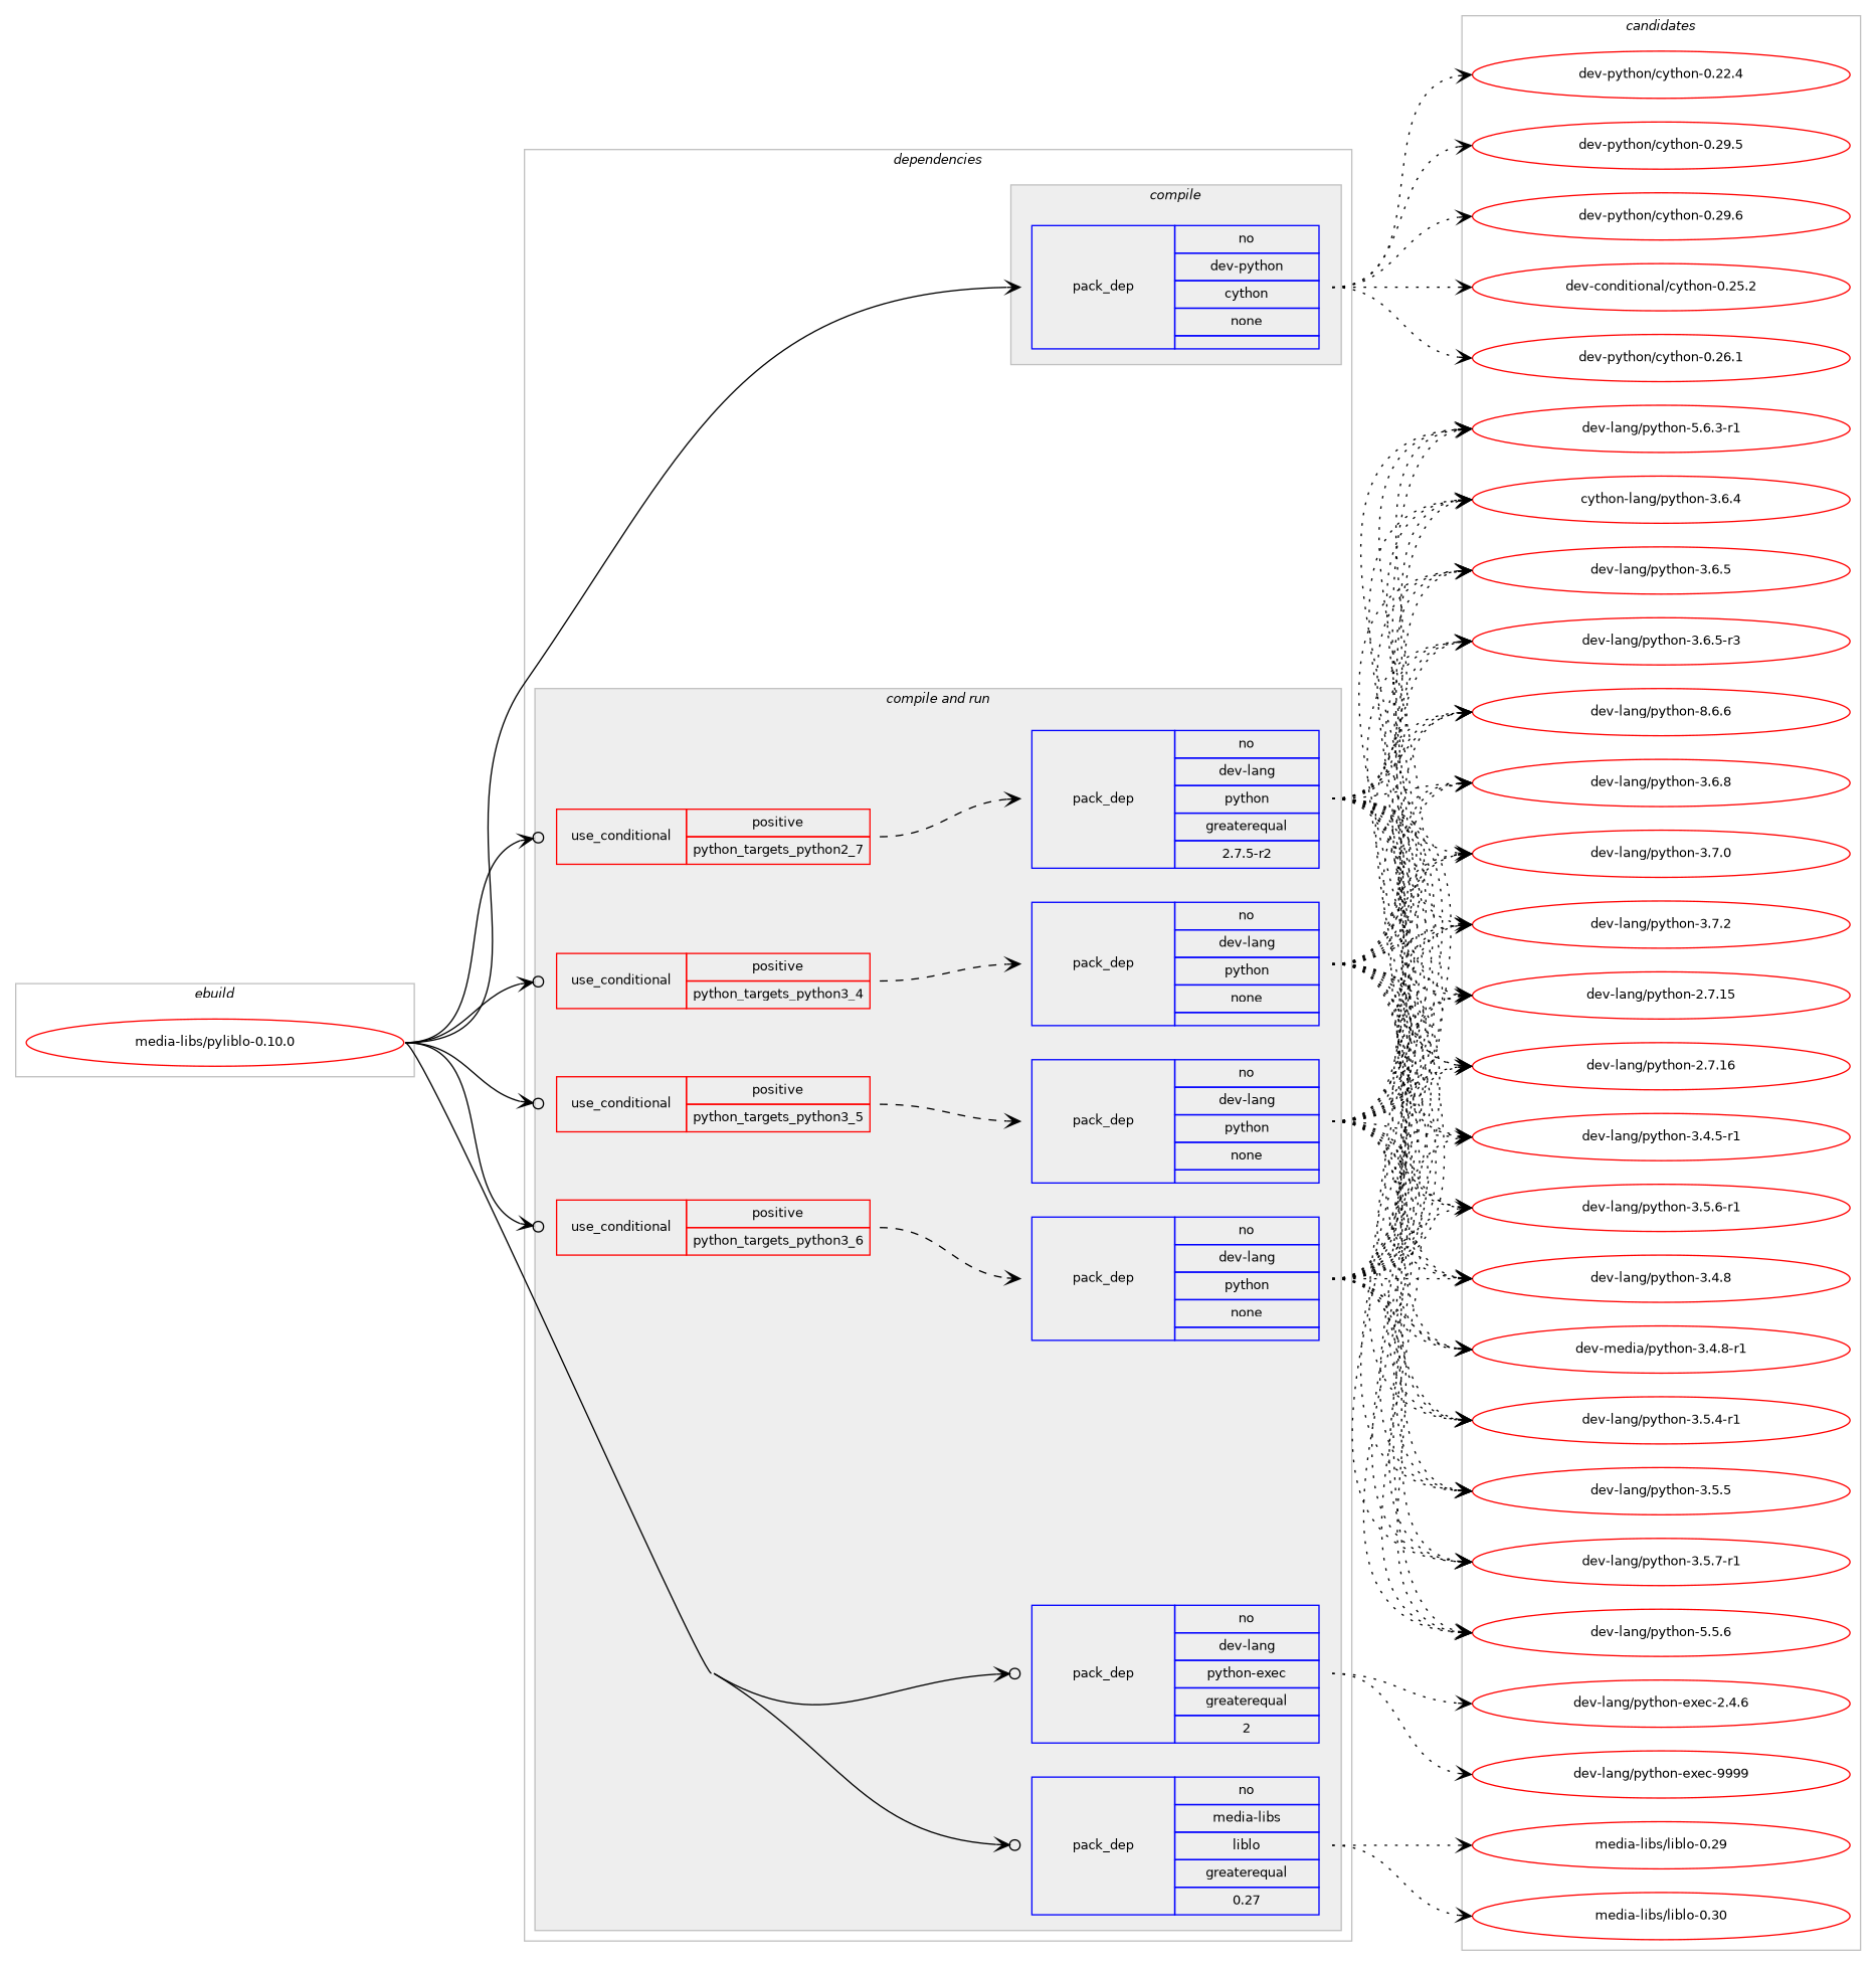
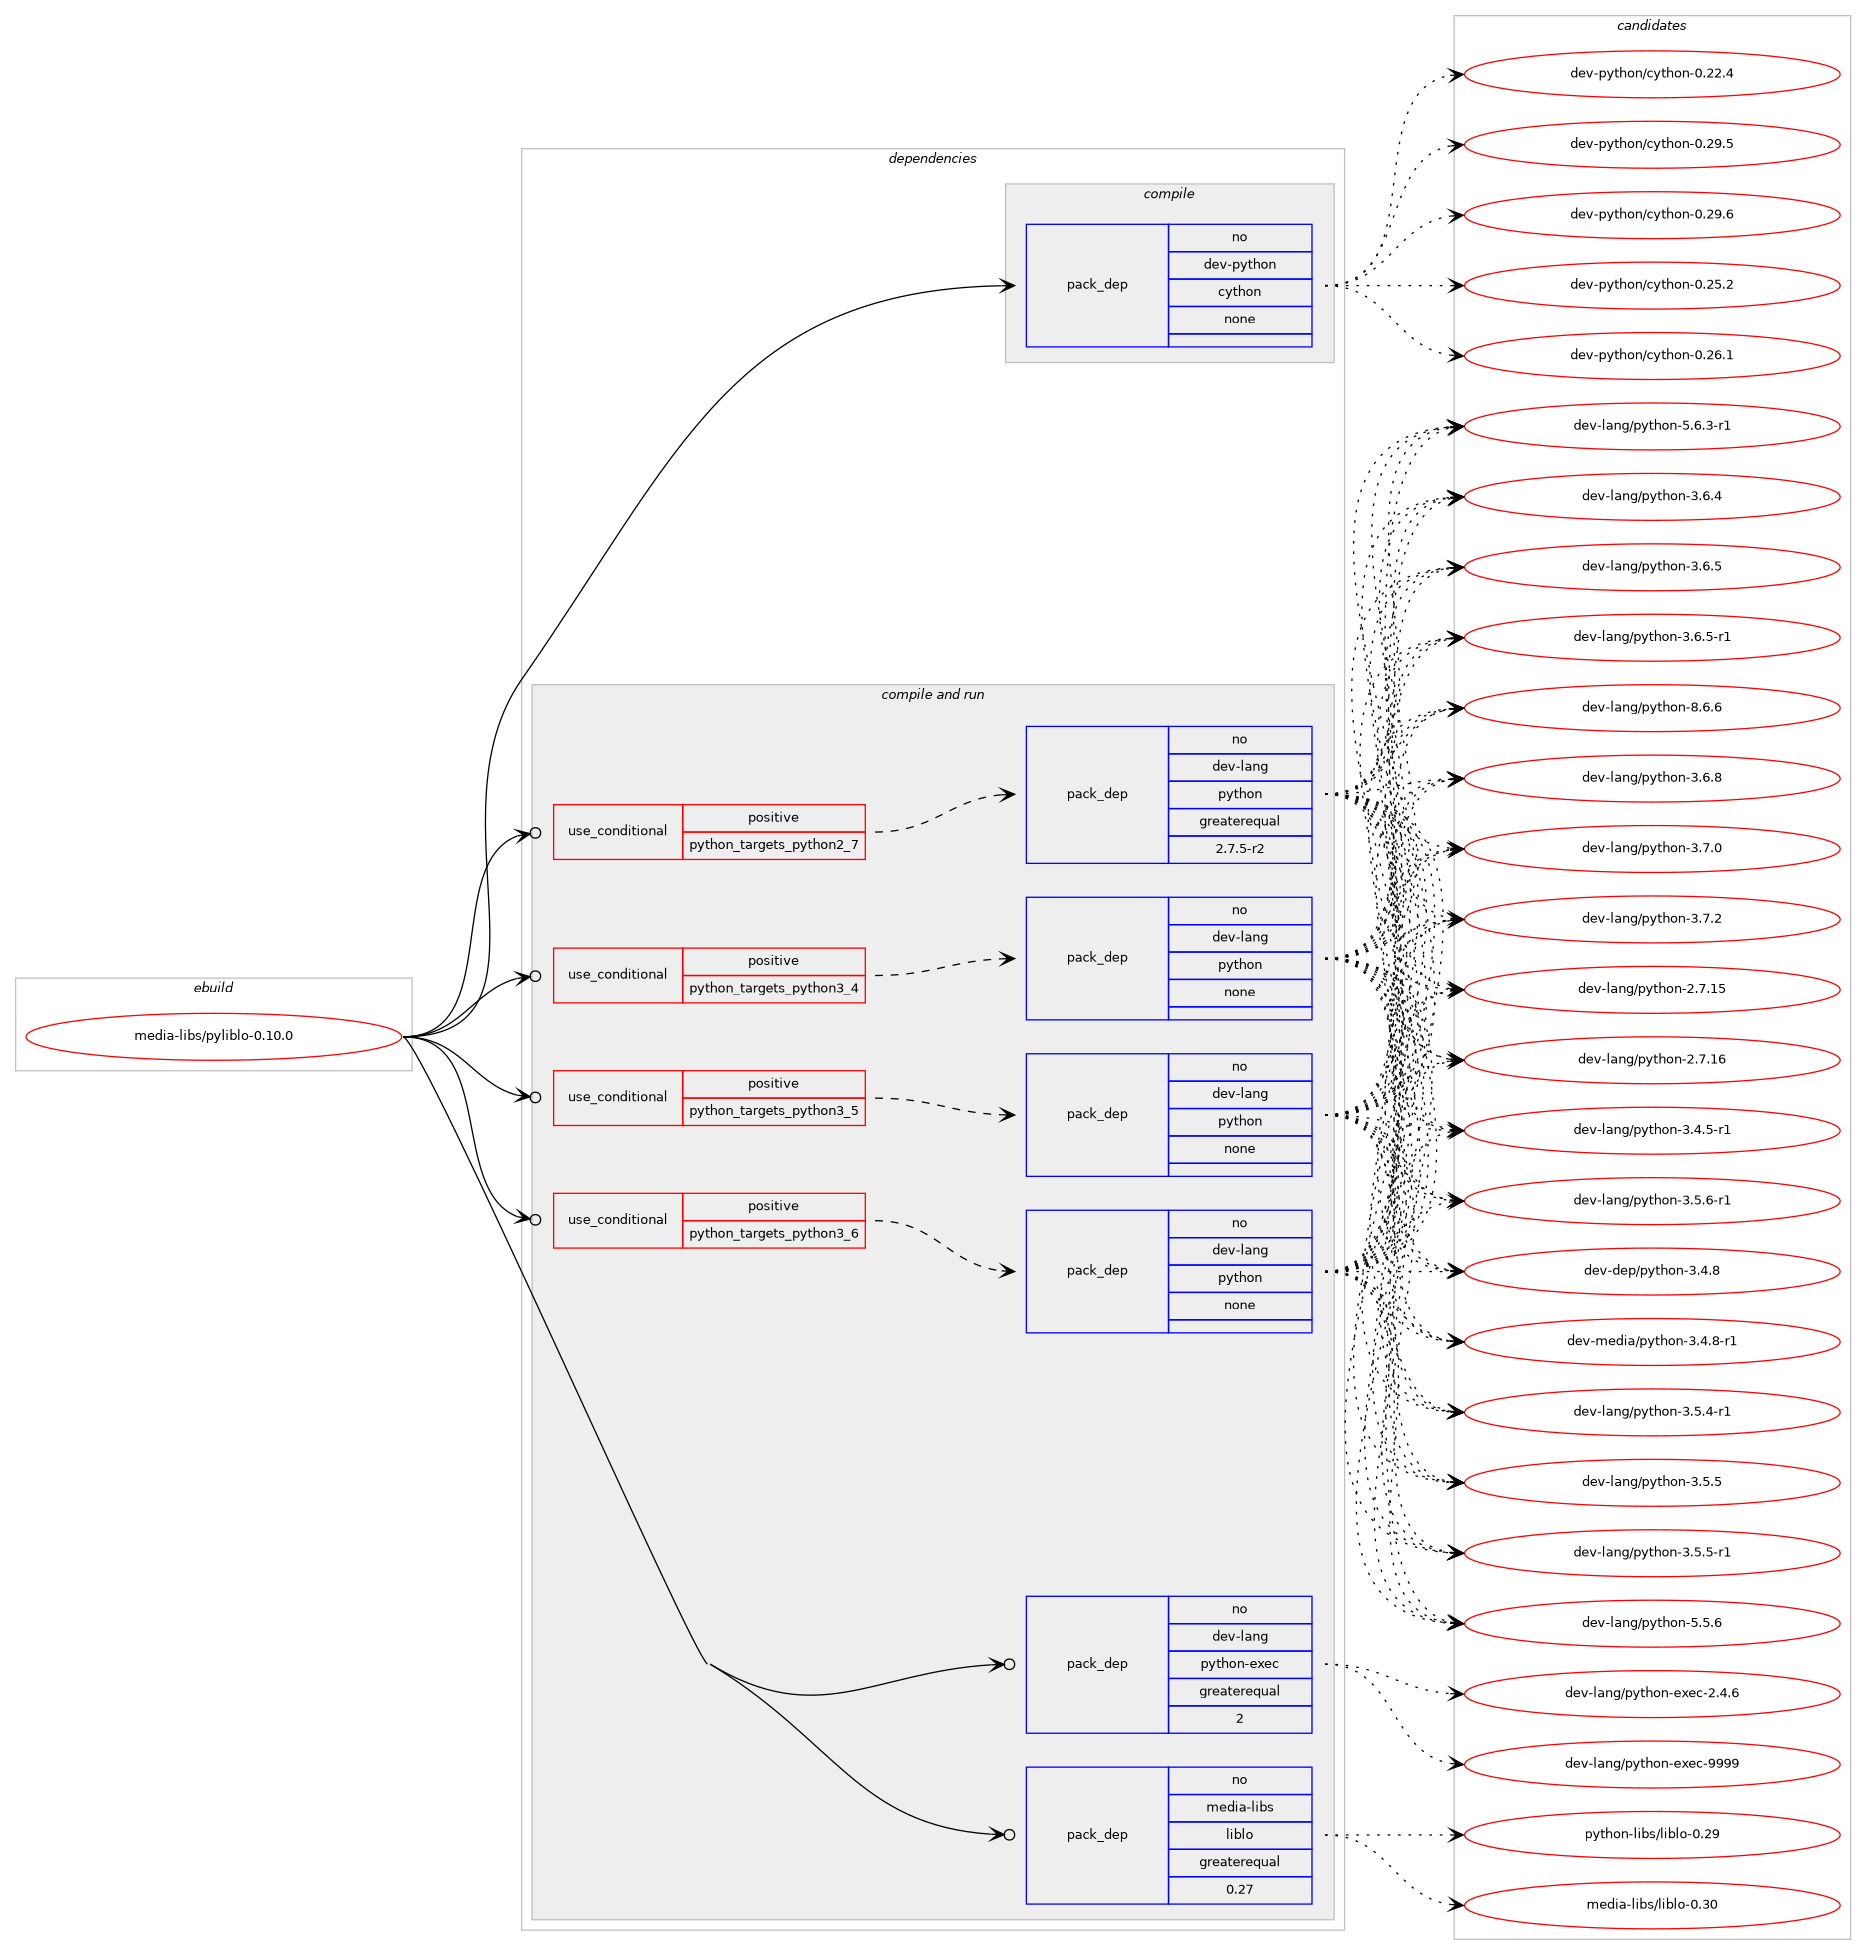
  digraph {
    compound=true
    concentrate=true
    fontname=Helvetica
    fontsize=10
    newrank=true
    rankdir=LR
    ranksep=1.5
    node [color=red fontname=Helvetica fontsize=10]
    edge [arrowhead=vee headport=w style=dotted tailport=e weight=100]
    n1 [label="media-libs/pyliblo-0.10.0" width=4]
    n2 [color=blue label=<<TABLE BORDER="0" CELLBORDER="1" CELLSPACING="0" CELLPADDING="4" WIDTH="220"><TR><TD ROWSPAN="6" CELLPADDING="30">pack_dep</TD></TR><TR><TD WIDTH="110">no</TD></TR><TR><TD>dev-python</TD></TR><TR><TD>cython</TD></TR><TR><TD>none</TD></TR><TR><TD></TD></TR></TABLE>> shape=none]
    n3 [color=blue label=<<TABLE BORDER="0" CELLBORDER="1" CELLSPACING="0" CELLPADDING="4" WIDTH="220"><TR><TD ROWSPAN="6" CELLPADDING="30">pack_dep</TD></TR><TR><TD WIDTH="110">no</TD></TR><TR><TD>dev-lang</TD></TR><TR><TD>python</TD></TR><TR><TD>greaterequal</TD></TR><TR><TD>2.7.5-r2</TD></TR></TABLE>> shape=none]
    n4 [label=<<TABLE BORDER="0" CELLBORDER="1" CELLSPACING="0" CELLPADDING="4"><TR><TD ROWSPAN="3" CELLPADDING="10">use_conditional</TD></TR><TR><TD>positive</TD></TR><TR><TD>python_targets_python2_7</TD></TR></TABLE>> shape=none]
    n5 [color=blue label=<<TABLE BORDER="0" CELLBORDER="1" CELLSPACING="0" CELLPADDING="4" WIDTH="220"><TR><TD ROWSPAN="6" CELLPADDING="30">pack_dep</TD></TR><TR><TD WIDTH="110">no</TD></TR><TR><TD>dev-lang</TD></TR><TR><TD>python</TD></TR><TR><TD>none</TD></TR><TR><TD></TD></TR></TABLE>> shape=none]
    n6 [label=<<TABLE BORDER="0" CELLBORDER="1" CELLSPACING="0" CELLPADDING="4"><TR><TD ROWSPAN="3" CELLPADDING="10">use_conditional</TD></TR><TR><TD>positive</TD></TR><TR><TD>python_targets_python3_4</TD></TR></TABLE>> shape=none]
    n7 [color=blue label=<<TABLE BORDER="0" CELLBORDER="1" CELLSPACING="0" CELLPADDING="4" WIDTH="220"><TR><TD ROWSPAN="6" CELLPADDING="30">pack_dep</TD></TR><TR><TD WIDTH="110">no</TD></TR><TR><TD>dev-lang</TD></TR><TR><TD>python</TD></TR><TR><TD>none</TD></TR><TR><TD></TD></TR></TABLE>> shape=none]
    n8 [label=<<TABLE BORDER="0" CELLBORDER="1" CELLSPACING="0" CELLPADDING="4"><TR><TD ROWSPAN="3" CELLPADDING="10">use_conditional</TD></TR><TR><TD>positive</TD></TR><TR><TD>python_targets_python3_5</TD></TR></TABLE>> shape=none]
    n9 [color=blue label=<<TABLE BORDER="0" CELLBORDER="1" CELLSPACING="0" CELLPADDING="4" WIDTH="220"><TR><TD ROWSPAN="6" CELLPADDING="30">pack_dep</TD></TR><TR><TD WIDTH="110">no</TD></TR><TR><TD>dev-lang</TD></TR><TR><TD>python</TD></TR><TR><TD>none</TD></TR><TR><TD></TD></TR></TABLE>> shape=none]
    n10 [label=<<TABLE BORDER="0" CELLBORDER="1" CELLSPACING="0" CELLPADDING="4"><TR><TD ROWSPAN="3" CELLPADDING="10">use_conditional</TD></TR><TR><TD>positive</TD></TR><TR><TD>python_targets_python3_6</TD></TR></TABLE>> shape=none]
    n11 [color=blue label=<<TABLE BORDER="0" CELLBORDER="1" CELLSPACING="0" CELLPADDING="4" WIDTH="220"><TR><TD ROWSPAN="6" CELLPADDING="30">pack_dep</TD></TR><TR><TD WIDTH="110">no</TD></TR><TR><TD>dev-lang</TD></TR><TR><TD>python-exec</TD></TR><TR><TD>greaterequal</TD></TR><TR><TD>2</TD></TR></TABLE>> shape=none]
    n12 [color=blue label=<<TABLE BORDER="0" CELLBORDER="1" CELLSPACING="0" CELLPADDING="4" WIDTH="220"><TR><TD ROWSPAN="6" CELLPADDING="30">pack_dep</TD></TR><TR><TD WIDTH="110">no</TD></TR><TR><TD>media-libs</TD></TR><TR><TD>liblo</TD></TR><TR><TD>greaterequal</TD></TR><TR><TD>0.27</TD></TR></TABLE>> shape=none]
-   n13 [label="dev-conditional/cython-0.25.2" width=4]
+   n13 [label="dev-python/cython-0.25.2" width=4]
    n14 [label="dev-python/cython-0.26.1" width=4]
    n15 [label="dev-python/cython-0.22.4" width=4]
    n16 [label="dev-python/cython-0.29.5" width=4]
    n17 [label="dev-python/cython-0.29.6" width=4]
    n18 [label="dev-lang/python-2.7.15" width=4]
    n19 [label="dev-lang/python-2.7.16" width=4]
    n20 [label="dev-lang/python-3.4.5-r1" width=4]
    n21 [label="dev-lang/python-3.5.6-r1" width=4]
-   n22 [label="dev-lang/python-3.4.8" width=4]
+   n22 [label="dev-dep/python-3.4.8" width=4]
    n23 [label="dev-media/python-3.4.8-r1" width=4]
    n24 [label="dev-lang/python-3.5.4-r1" width=4]
    n25 [label="dev-lang/python-3.5.5" width=4]
-   n26 [label="dev-lang/python-3.5.7-r1" width=4]
+   n26 [label="dev-lang/python-3.5.5-r1" width=4]
    n27 [label="dev-lang/python-5.5.6" width=4]
    n28 [label="dev-lang/python-5.6.3-r1" width=4]
-   n29 [label="cython-lang/python-3.6.4" width=4]
+   n29 [label="dev-lang/python-3.6.4" width=4]
    n30 [label="dev-lang/python-3.6.5" width=4]
-   n31 [label="dev-lang/python-3.6.5-r3" width=4]
+   n31 [label="dev-lang/python-3.6.5-r1" width=4]
    n32 [label="dev-lang/python-8.6.6" width=4]
    n33 [label="dev-lang/python-3.6.8" width=4]
    n34 [label="dev-lang/python-3.7.0" width=4]
    n35 [label="dev-lang/python-3.7.2" width=4]
    n36 [label="dev-lang/python-exec-2.4.6" width=4]
    n37 [label="dev-lang/python-exec-9999" width=4]
-   n38 [label="media-libs/liblo-0.29" width=4]
+   n38 [label="python-libs/liblo-0.29" width=4]
    n39 [label="media-libs/liblo-0.30" width=4]
    subgraph cluster_1 {
      color=gray
      label=<<i>ebuild</i>>
      rank=same
      n1
    }
    subgraph cluster_2 {
      color=gray
      label=<<i>dependencies</i>>
      subgraph cluster_3 {
        color=gray
        fillcolor="#eeeeee"
        label=<<i>compile</i>>
        style=filled
        subgraph sub_4 {
          color=gray
          fillcolor="#eeeeee"
          label=<<i>compile</i>>
          style=filled
          n2
        }
      }
      subgraph cluster_5 {
        color=gray
        fillcolor="#eeeeee"
        label=<<i>compile and run</i>>
        style=filled
        subgraph sub_6 {
          color=gray
          fillcolor="#eeeeee"
          label=<<i>compile and run</i>>
          style=filled
          n4
          subgraph sub_7 {
            color=gray
            fillcolor="#eeeeee"
            label=<<i>compile and run</i>>
            style=filled
            n3
          }
        }
        subgraph sub_8 {
          color=gray
          fillcolor="#eeeeee"
          label=<<i>compile and run</i>>
          style=filled
          n6
          subgraph sub_9 {
            color=gray
            fillcolor="#eeeeee"
            label=<<i>compile and run</i>>
            style=filled
            n5
          }
        }
        subgraph sub_10 {
          color=gray
          fillcolor="#eeeeee"
          label=<<i>compile and run</i>>
          style=filled
          n8
          subgraph sub_11 {
            color=gray
            fillcolor="#eeeeee"
            label=<<i>compile and run</i>>
            style=filled
            n7
          }
        }
        subgraph sub_12 {
          color=gray
          fillcolor="#eeeeee"
          label=<<i>compile and run</i>>
          style=filled
          n10
          subgraph sub_13 {
            color=gray
            fillcolor="#eeeeee"
            label=<<i>compile and run</i>>
            style=filled
            n9
          }
        }
        subgraph sub_14 {
          color=gray
          fillcolor="#eeeeee"
          label=<<i>compile and run</i>>
          style=filled
          n11
        }
        subgraph sub_15 {
          color=gray
          fillcolor="#eeeeee"
          label=<<i>compile and run</i>>
          style=filled
          n12
        }
      }
      subgraph cluster_16 {
        color=gray
        fillcolor="#eeeeee"
        label=<<i>run</i>>
        style=filled
      }
    }
    subgraph cluster_17 {
      color=gray
      label=<<i>candidates</i>>
      rank=same
      subgraph sub_18 {
        color=black
        label=<<i>candidates</i>>
        nodesep=1
        rank=same
        n13
        n14
        n15
        n16
        n17
      }
      subgraph sub_19 {
        color=black
        label=<<i>candidates</i>>
        nodesep=1
        rank=same
        n18
        n19
        n20
        n21
        n22
        n23
        n24
        n25
        n26
        n27
        n28
        n29
        n30
        n31
        n32
        n33
        n34
        n35
      }
      subgraph sub_20 {
        color=black
        label=<<i>candidates</i>>
        nodesep=1
        rank=same
        n18
        n19
        n20
        n21
        n22
        n23
        n24
        n25
        n26
        n27
        n28
        n29
        n30
        n31
        n32
        n33
        n34
        n35
      }
      subgraph sub_21 {
        color=black
        label=<<i>candidates</i>>
        nodesep=1
        rank=same
        n18
        n19
        n20
        n21
        n22
        n23
        n24
        n25
        n26
        n27
        n28
        n29
        n30
        n31
        n32
        n33
        n34
        n35
      }
      subgraph sub_22 {
        color=black
        label=<<i>candidates</i>>
        nodesep=1
        rank=same
        n18
        n19
        n20
        n21
        n22
        n23
        n24
        n25
        n26
        n27
        n28
        n29
        n30
        n31
        n32
        n33
        n34
        n35
      }
      subgraph sub_23 {
        color=black
        label=<<i>candidates</i>>
        nodesep=1
        rank=same
        n36
        n37
      }
      subgraph sub_24 {
        color=black
        label=<<i>candidates</i>>
        nodesep=1
        rank=same
        n38
        n39
      }
    }
    n1 -> n2 [style=solid weight=20]
    n1 -> n4 [arrowhead=odotvee style=solid weight=20]
    n1 -> n6 [arrowhead=odotvee style=solid weight=20]
    n1 -> n8 [arrowhead=odotvee style=solid weight=20]
    n1 -> n10 [arrowhead=odotvee style=solid weight=20]
    n1 -> n11 [arrowhead=odotvee style=solid weight=20]
    n1 -> n12 [arrowhead=odotvee style=solid weight=20]
    n2 -> n13
    n2 -> n14
    n2 -> n15
    n2 -> n16
    n2 -> n17
    n3 -> n18
    n3 -> n19
    n3 -> n20
    n3 -> n21
    n3 -> n22
    n3 -> n23
    n3 -> n24
    n3 -> n25
    n3 -> n26
    n3 -> n27
    n3 -> n28
    n3 -> n29
    n3 -> n30
    n3 -> n31
    n3 -> n32
    n3 -> n33
    n3 -> n34
    n3 -> n35
    n4 -> n3 [style=dashed weight=20]
    n5 -> n18
    n5 -> n19
    n5 -> n20
    n5 -> n21
    n5 -> n22
    n5 -> n23
    n5 -> n24
    n5 -> n25
    n5 -> n26
    n5 -> n27
    n5 -> n28
    n5 -> n29
    n5 -> n30
    n5 -> n31
    n5 -> n32
    n5 -> n33
    n5 -> n34
    n5 -> n35
    n6 -> n5 [style=dashed weight=20]
    n7 -> n18
    n7 -> n19
    n7 -> n20
    n7 -> n21
    n7 -> n22
    n7 -> n23
    n7 -> n24
    n7 -> n25
    n7 -> n26
    n7 -> n27
    n7 -> n28
    n7 -> n29
    n7 -> n30
    n7 -> n31
    n7 -> n32
    n7 -> n33
    n7 -> n34
    n7 -> n35
    n8 -> n7 [style=dashed weight=20]
    n9 -> n18
    n9 -> n19
    n9 -> n20
    n9 -> n21
    n9 -> n22
    n9 -> n23
    n9 -> n24
    n9 -> n25
    n9 -> n26
    n9 -> n27
    n9 -> n28
    n9 -> n29
    n9 -> n30
    n9 -> n31
    n9 -> n32
    n9 -> n33
    n9 -> n34
    n9 -> n35
    n10 -> n9 [style=dashed weight=20]
    n11 -> n36
    n11 -> n37
    n12 -> n38
    n12 -> n39
  }
